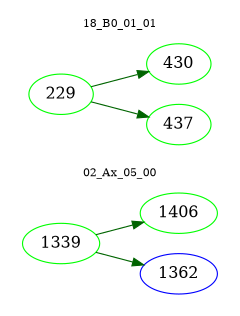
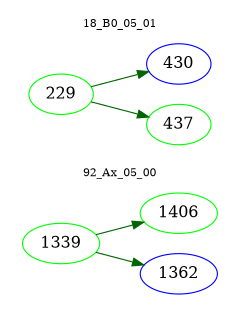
  digraph {
    rankdir=LR
    node [color=green]
    edge [color=darkgreen]
    n1 [label=1339]
    n2 [color=blue label=1362]
    n3 [label=1406]
    n4 [label=229]
    n5 [label=437]
-   n6 [label=430]
+   n6 [color=blue label=430]
    subgraph cluster_1 {
      color=white
      fontsize=10
-     label="02_Ax_05_00"
+     label="92_Ax_05_00"
      n1
      n2
      n3
    }
    subgraph cluster_2 {
      color=white
      fontsize=10
-     label="18_B0_01_01"
+     label="18_B0_05_01"
      n4
      n5
      n6
    }
    n1 -> n2
    n1 -> n3
    n4 -> n5
    n4 -> n6
  }
